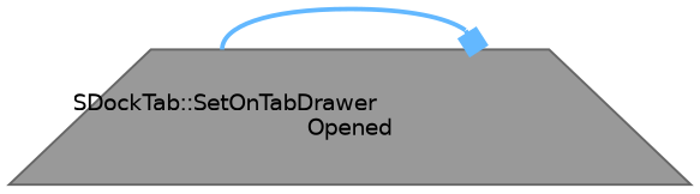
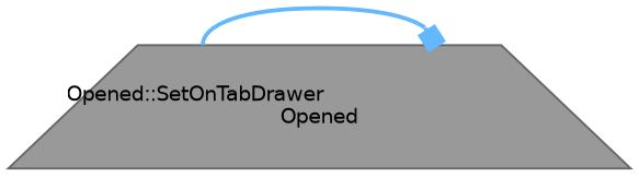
  digraph {
    rankdir=LR
-   n1 [color=gray40 fillcolor=grey60 fontcolor=black fontname=Helvetica fontsize=10 height=0.2 label="SDockTab::SetOnTabDrawer\lOpened" shape=trapezium style=filled width=0.4]
+   n1 [color=gray40 fillcolor=grey60 fontcolor=black fontname=Helvetica fontsize=10 height=0.2 label="Opened::SetOnTabDrawer\lOpened" shape=trapezium style=filled width=0.4]
    n1 -> n1 [color=steelblue1 fontname=Helvetica fontsize=10 labelfontname=Helvetica labelfontsize=10 style=bold arrowhead=box]
  }
